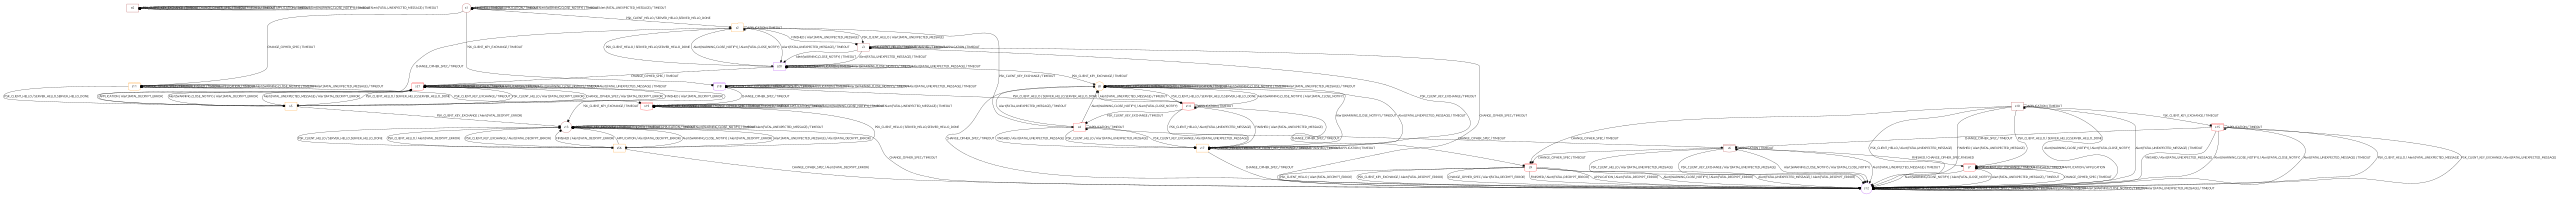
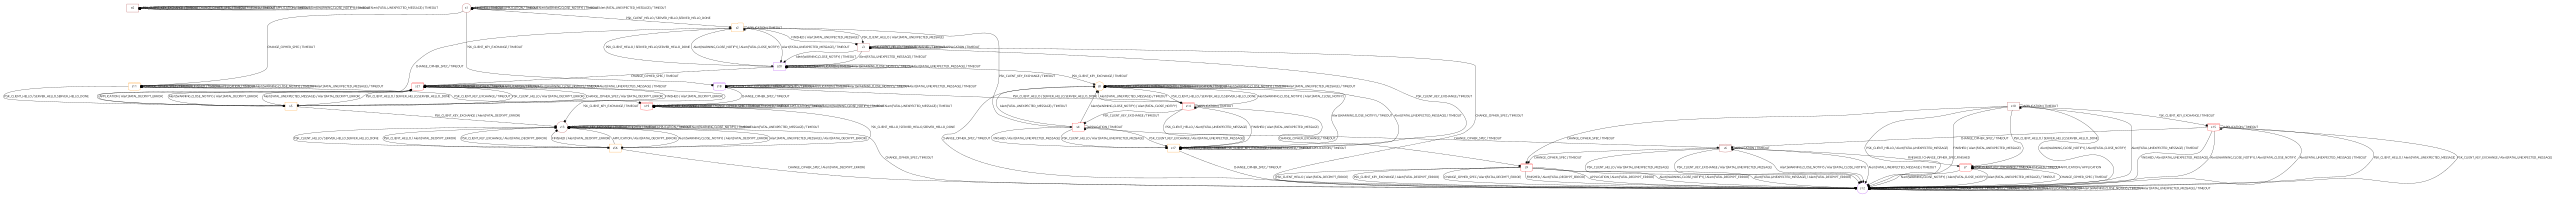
  digraph {
    fontname=Ubuntu
    node [color=red fontname=Ubuntu shape=cylinder]
    edge [arrowhead=box fontname=Ubuntu]
    n1 [color=brown label=s0 shape=box]
    n2 [color=brown label=s1 shape=circle]
    n3 [color=darkorange label=s2 shape=folder]
    n4 [color=darkorange label=s11]
    n5 [color=purple label=s18]
    n6 [color=brown label=s3 shape=box]
    n7 [label=s4 shape=folder]
    n8 [color=darkorange label=s5 shape=box]
    n9 [color=purple label=s20 shape=box]
    n10 [label=s19]
    n11 [label=s14]
    n12 [color=purple label=s12 shape=circle]
    n13 [color=darkorange label=s17 shape=box]
    n14 [color=brown label=s6]
    n15 [color=darkorange label=s8 shape=circle]
    n16 [color=brown label=s13 shape=circle]
    n17 [label=s21]
    n18 [color=darkorange label=s56 shape=box]
    n19 [label=s9]
    n20 [label=s7]
    n21 [color=brown label=s10 shape=box]
    n22 [label=s15]
    n1 -> n1 [label="PSK_CLIENT_KEY_EXCHANGE / TIMEOUT"]
    n1 -> n1 [label="CHANGE_CIPHER_SPEC / TIMEOUT"]
    n1 -> n1 [arrowhead=diamond label="FINISHED / TIMEOUT"]
    n1 -> n1 [arrowhead=diamond label="APPLICATION / TIMEOUT"]
    n1 -> n1 [label="Alert(WARNING,CLOSE_NOTIFY) / TIMEOUT"]
    n1 -> n1 [label="Alert(FATAL,UNEXPECTED_MESSAGE) / TIMEOUT"]
    n2 -> n2 [arrowhead=diamond label="FINISHED / TIMEOUT"]
    n2 -> n2 [label="APPLICATION / TIMEOUT"]
    n2 -> n2 [label="Alert(WARNING,CLOSE_NOTIFY) / TIMEOUT"]
    n2 -> n2 [arrowhead=diamond label="Alert(FATAL,UNEXPECTED_MESSAGE) / TIMEOUT"]
    n2 -> n3 [arrowhead=diamond label="PSK_CLIENT_HELLO / SERVER_HELLO,SERVER_HELLO_DONE"]
    n2 -> n4 [arrowhead=diamond label="CHANGE_CIPHER_SPEC / TIMEOUT"]
    n2 -> n5 [label="PSK_CLIENT_KEY_EXCHANGE / TIMEOUT"]
    n3 -> n3 [label="APPLICATION / TIMEOUT"]
    n3 -> n6 [arrowhead=diamond label="PSK_CLIENT_HELLO / Alert(FATAL,UNEXPECTED_MESSAGE)"]
    n3 -> n6 [label="FINISHED / Alert(FATAL,UNEXPECTED_MESSAGE)"]
    n3 -> n7 [arrowhead=diamond label="PSK_CLIENT_KEY_EXCHANGE / TIMEOUT"]
    n3 -> n8 [arrowhead=diamond label="CHANGE_CIPHER_SPEC / TIMEOUT"]
    n3 -> n9 [arrowhead=diamond label="Alert(WARNING,CLOSE_NOTIFY) / Alert(FATAL,CLOSE_NOTIFY)"]
    n3 -> n9 [arrowhead=diamond label="Alert(FATAL,UNEXPECTED_MESSAGE) / TIMEOUT"]
    n4 -> n4 [label="CHANGE_CIPHER_SPEC / TIMEOUT"]
    n4 -> n4 [arrowhead=diamond label="FINISHED / TIMEOUT"]
    n4 -> n4 [arrowhead=diamond label="APPLICATION / TIMEOUT"]
    n4 -> n4 [label="Alert(WARNING,CLOSE_NOTIFY) / TIMEOUT"]
    n4 -> n4 [arrowhead=diamond label="Alert(FATAL,UNEXPECTED_MESSAGE) / TIMEOUT"]
    n4 -> n8 [label="PSK_CLIENT_HELLO / SERVER_HELLO,SERVER_HELLO_DONE"]
    n4 -> n10 [label="PSK_CLIENT_KEY_EXCHANGE / TIMEOUT"]
    n5 -> n5 [label="PSK_CLIENT_KEY_EXCHANGE / TIMEOUT"]
    n5 -> n5 [label="FINISHED / TIMEOUT"]
    n5 -> n5 [label="APPLICATION / TIMEOUT"]
    n5 -> n5 [arrowhead=diamond label="Alert(WARNING,CLOSE_NOTIFY) / TIMEOUT"]
    n5 -> n5 [arrowhead=diamond label="Alert(FATAL,UNEXPECTED_MESSAGE) / TIMEOUT"]
    n5 -> n10 [label="CHANGE_CIPHER_SPEC / TIMEOUT"]
    n5 -> n11 [arrowhead=diamond label="PSK_CLIENT_HELLO / SERVER_HELLO,SERVER_HELLO_DONE"]
    n6 -> n6 [label="PSK_CLIENT_HELLO / TIMEOUT"]
    n6 -> n6 [label="FINISHED / TIMEOUT"]
    n6 -> n6 [arrowhead=diamond label="APPLICATION / TIMEOUT"]
    n6 -> n9 [arrowhead=diamond label="Alert(WARNING,CLOSE_NOTIFY) / TIMEOUT"]
    n6 -> n9 [arrowhead=diamond label="Alert(FATAL,UNEXPECTED_MESSAGE) / TIMEOUT"]
    n6 -> n12 [arrowhead=diamond label="CHANGE_CIPHER_SPEC / TIMEOUT"]
    n6 -> n13 [arrowhead=diamond label="PSK_CLIENT_KEY_EXCHANGE / TIMEOUT"]
    n7 -> n7 [label="APPLICATION / TIMEOUT"]
    n7 -> n13 [label="PSK_CLIENT_HELLO / Alert(FATAL,UNEXPECTED_MESSAGE)"]
    n7 -> n13 [arrowhead=diamond label="PSK_CLIENT_KEY_EXCHANGE / Alert(FATAL,UNEXPECTED_MESSAGE)"]
    n7 -> n13 [label="FINISHED / Alert(FATAL,UNEXPECTED_MESSAGE)"]
    n7 -> n14 [arrowhead=diamond label="CHANGE_CIPHER_SPEC / TIMEOUT"]
    n7 -> n15 [arrowhead=diamond label="Alert(WARNING,CLOSE_NOTIFY) / Alert(FATAL,CLOSE_NOTIFY)"]
    n7 -> n15 [label="Alert(FATAL,UNEXPECTED_MESSAGE) / TIMEOUT"]
    n8 -> n16 [label="PSK_CLIENT_KEY_EXCHANGE / Alert(FATAL,DECRYPT_ERROR)"]
    n8 -> n17 [arrowhead=diamond label="PSK_CLIENT_HELLO / Alert(FATAL,DECRYPT_ERROR)"]
    n8 -> n17 [arrowhead=diamond label="CHANGE_CIPHER_SPEC / Alert(FATAL,DECRYPT_ERROR)"]
    n8 -> n17 [label="FINISHED / Alert(FATAL,DECRYPT_ERROR)"]
    n8 -> n17 [label="APPLICATION / Alert(FATAL,DECRYPT_ERROR)"]
    n8 -> n17 [arrowhead=diamond label="Alert(WARNING,CLOSE_NOTIFY) / Alert(FATAL,DECRYPT_ERROR)"]
    n8 -> n17 [arrowhead=diamond label="Alert(FATAL,UNEXPECTED_MESSAGE) / Alert(FATAL,DECRYPT_ERROR)"]
    n9 -> n3 [arrowhead=diamond label="PSK_CLIENT_HELLO / SERVER_HELLO,SERVER_HELLO_DONE"]
    n9 -> n9 [label="FINISHED / TIMEOUT"]
    n9 -> n9 [arrowhead=diamond label="APPLICATION / TIMEOUT"]
    n9 -> n9 [label="Alert(WARNING,CLOSE_NOTIFY) / TIMEOUT"]
    n9 -> n9 [arrowhead=diamond label="Alert(FATAL,UNEXPECTED_MESSAGE) / TIMEOUT"]
    n9 -> n15 [arrowhead=diamond label="PSK_CLIENT_KEY_EXCHANGE / TIMEOUT"]
    n9 -> n17 [label="CHANGE_CIPHER_SPEC / TIMEOUT"]
    n10 -> n10 [arrowhead=diamond label="PSK_CLIENT_KEY_EXCHANGE / TIMEOUT"]
    n10 -> n10 [label="CHANGE_CIPHER_SPEC / TIMEOUT"]
    n10 -> n10 [label="FINISHED / TIMEOUT"]
    n10 -> n10 [arrowhead=diamond label="APPLICATION / TIMEOUT"]
    n10 -> n10 [arrowhead=diamond label="Alert(WARNING,CLOSE_NOTIFY) / TIMEOUT"]
    n10 -> n10 [arrowhead=diamond label="Alert(FATAL,UNEXPECTED_MESSAGE) / TIMEOUT"]
    n10 -> n18 [label="PSK_CLIENT_HELLO / SERVER_HELLO,SERVER_HELLO_DONE"]
    n11 -> n7 [label="PSK_CLIENT_KEY_EXCHANGE / TIMEOUT"]
    n11 -> n11 [label="APPLICATION / TIMEOUT"]
    n11 -> n13 [arrowhead=diamond label="PSK_CLIENT_HELLO / Alert(FATAL,UNEXPECTED_MESSAGE)"]
    n11 -> n13 [label="FINISHED / Alert(FATAL,UNEXPECTED_MESSAGE)"]
    n11 -> n15 [label="Alert(WARNING,CLOSE_NOTIFY) / Alert(FATAL,CLOSE_NOTIFY)"]
    n11 -> n15 [arrowhead=diamond label="Alert(FATAL,UNEXPECTED_MESSAGE) / TIMEOUT"]
-   n11 -> n19 [label="CHANGE_CIPHER_SPEC / TIMEOUT"]
+   n11 -> n19 [label="CHANGE_CIPHER_EXCHANGE / TIMEOUT"]
    n12 -> n12 [arrowhead=diamond label="PSK_CLIENT_HELLO / TIMEOUT"]
    n12 -> n12 [arrowhead=diamond label="PSK_CLIENT_KEY_EXCHANGE / TIMEOUT"]
    n12 -> n12 [arrowhead=diamond label="CHANGE_CIPHER_SPEC / TIMEOUT"]
    n12 -> n12 [label="FINISHED / TIMEOUT"]
    n12 -> n12 [label="APPLICATION / TIMEOUT"]
    n12 -> n12 [arrowhead=diamond label="Alert(WARNING,CLOSE_NOTIFY) / TIMEOUT"]
    n12 -> n12 [arrowhead=diamond label="Alert(FATAL,UNEXPECTED_MESSAGE) / TIMEOUT"]
    n13 -> n12 [arrowhead=diamond label="CHANGE_CIPHER_SPEC / TIMEOUT"]
    n13 -> n13 [label="PSK_CLIENT_HELLO / TIMEOUT"]
    n13 -> n13 [label="PSK_CLIENT_KEY_EXCHANGE / TIMEOUT"]
    n13 -> n13 [arrowhead=diamond label="FINISHED / TIMEOUT"]
    n13 -> n13 [label="APPLICATION / TIMEOUT"]
    n13 -> n15 [arrowhead=diamond label="Alert(WARNING,CLOSE_NOTIFY) / TIMEOUT"]
    n13 -> n15 [arrowhead=diamond label="Alert(FATAL,UNEXPECTED_MESSAGE) / TIMEOUT"]
    n14 -> n12 [label="PSK_CLIENT_HELLO / Alert(FATAL,UNEXPECTED_MESSAGE)"]
    n14 -> n12 [label="PSK_CLIENT_KEY_EXCHANGE / Alert(FATAL,UNEXPECTED_MESSAGE)"]
    n14 -> n12 [arrowhead=diamond label="Alert(WARNING,CLOSE_NOTIFY) / Alert(FATAL,CLOSE_NOTIFY)"]
    n14 -> n12 [arrowhead=diamond label="Alert(FATAL,UNEXPECTED_MESSAGE) / TIMEOUT"]
    n14 -> n14 [arrowhead=diamond label="APPLICATION / TIMEOUT"]
    n14 -> n19 [arrowhead=diamond label="CHANGE_CIPHER_SPEC / TIMEOUT"]
    n14 -> n20 [arrowhead=diamond label="FINISHED / CHANGE_CIPHER_SPEC,FINISHED"]
    n15 -> n11 [arrowhead=diamond label="PSK_CLIENT_HELLO / SERVER_HELLO,SERVER_HELLO_DONE"]
    n15 -> n12 [label="CHANGE_CIPHER_SPEC / TIMEOUT"]
    n15 -> n15 [label="PSK_CLIENT_KEY_EXCHANGE / TIMEOUT"]
    n15 -> n15 [arrowhead=diamond label="FINISHED / TIMEOUT"]
    n15 -> n15 [arrowhead=diamond label="APPLICATION / TIMEOUT"]
    n15 -> n15 [label="Alert(WARNING,CLOSE_NOTIFY) / TIMEOUT"]
    n15 -> n15 [label="Alert(FATAL,UNEXPECTED_MESSAGE) / TIMEOUT"]
    n16 -> n12 [arrowhead=diamond label="CHANGE_CIPHER_SPEC / TIMEOUT"]
    n16 -> n16 [arrowhead=diamond label="PSK_CLIENT_KEY_EXCHANGE / TIMEOUT"]
    n16 -> n16 [arrowhead=diamond label="FINISHED / TIMEOUT"]
    n16 -> n16 [arrowhead=diamond label="APPLICATION / TIMEOUT"]
    n16 -> n16 [label="Alert(WARNING,CLOSE_NOTIFY) / TIMEOUT"]
    n16 -> n16 [arrowhead=diamond label="Alert(FATAL,UNEXPECTED_MESSAGE) / TIMEOUT"]
    n16 -> n18 [label="PSK_CLIENT_HELLO / SERVER_HELLO,SERVER_HELLO_DONE"]
    n17 -> n8 [label="PSK_CLIENT_HELLO / SERVER_HELLO,SERVER_HELLO_DONE"]
    n17 -> n16 [label="PSK_CLIENT_KEY_EXCHANGE / TIMEOUT"]
    n17 -> n17 [arrowhead=diamond label="CHANGE_CIPHER_SPEC / TIMEOUT"]
    n17 -> n17 [label="FINISHED / TIMEOUT"]
    n17 -> n17 [label="APPLICATION / TIMEOUT"]
    n17 -> n17 [label="Alert(WARNING,CLOSE_NOTIFY) / TIMEOUT"]
    n17 -> n17 [label="Alert(FATAL,UNEXPECTED_MESSAGE) / TIMEOUT"]
    n18 -> n12 [label="CHANGE_CIPHER_SPEC / Alert(FATAL,DECRYPT_ERROR)"]
    n18 -> n16 [label="PSK_CLIENT_HELLO / Alert(FATAL,DECRYPT_ERROR)"]
    n18 -> n16 [label="PSK_CLIENT_KEY_EXCHANGE / Alert(FATAL,DECRYPT_ERROR)"]
    n18 -> n16 [label="FINISHED / Alert(FATAL,DECRYPT_ERROR)"]
    n18 -> n16 [arrowhead=diamond label="APPLICATION / Alert(FATAL,DECRYPT_ERROR)"]
    n18 -> n16 [arrowhead=diamond label="Alert(WARNING,CLOSE_NOTIFY) / Alert(FATAL,DECRYPT_ERROR)"]
    n18 -> n16 [arrowhead=diamond label="Alert(FATAL,UNEXPECTED_MESSAGE) / Alert(FATAL,DECRYPT_ERROR)"]
    n19 -> n12 [label="PSK_CLIENT_HELLO / Alert(FATAL,DECRYPT_ERROR)"]
    n19 -> n12 [arrowhead=diamond label="PSK_CLIENT_KEY_EXCHANGE / Alert(FATAL,DECRYPT_ERROR)"]
    n19 -> n12 [arrowhead=diamond label="CHANGE_CIPHER_SPEC / Alert(FATAL,DECRYPT_ERROR)"]
    n19 -> n12 [label="FINISHED / Alert(FATAL,DECRYPT_ERROR)"]
    n19 -> n12 [label="APPLICATION / Alert(FATAL,DECRYPT_ERROR)"]
    n19 -> n12 [arrowhead=diamond label="Alert(WARNING,CLOSE_NOTIFY) / Alert(FATAL,DECRYPT_ERROR)"]
    n19 -> n12 [label="Alert(FATAL,UNEXPECTED_MESSAGE) / Alert(FATAL,DECRYPT_ERROR)"]
    n20 -> n12 [label="CHANGE_CIPHER_SPEC / TIMEOUT"]
    n20 -> n12 [label="Alert(WARNING,CLOSE_NOTIFY) / Alert(FATAL,CLOSE_NOTIFY)"]
    n20 -> n12 [arrowhead=diamond label="Alert(FATAL,UNEXPECTED_MESSAGE) / TIMEOUT"]
    n20 -> n20 [label="PSK_CLIENT_KEY_EXCHANGE / TIMEOUT"]
    n20 -> n20 [arrowhead=diamond label="FINISHED / TIMEOUT"]
    n20 -> n20 [label="APPLICATION / APPLICATION"]
    n21 -> n12 [label="PSK_CLIENT_HELLO / Alert(FATAL,UNEXPECTED_MESSAGE)"]
    n21 -> n12 [label="FINISHED / Alert(FATAL,UNEXPECTED_MESSAGE)"]
    n21 -> n12 [label="Alert(WARNING,CLOSE_NOTIFY) / Alert(FATAL,CLOSE_NOTIFY)"]
    n21 -> n12 [label="Alert(FATAL,UNEXPECTED_MESSAGE) / TIMEOUT"]
    n21 -> n19 [label="CHANGE_CIPHER_SPEC / TIMEOUT"]
    n21 -> n20 [label="PSK_CLIENT_HELLO / SERVER_HELLO,SERVER_HELLO_DONE"]
    n21 -> n21 [label="APPLICATION / TIMEOUT"]
    n21 -> n22 [label="PSK_CLIENT_KEY_EXCHANGE / TIMEOUT"]
    n22 -> n12 [arrowhead=diamond label="PSK_CLIENT_HELLO / Alert(FATAL,UNEXPECTED_MESSAGE)"]
    n22 -> n12 [arrowhead=diamond label="PSK_CLIENT_KEY_EXCHANGE / Alert(FATAL,UNEXPECTED_MESSAGE)"]
    n22 -> n12 [label="FINISHED / Alert(FATAL,UNEXPECTED_MESSAGE)"]
    n22 -> n12 [arrowhead=diamond label="Alert(WARNING,CLOSE_NOTIFY) / Alert(FATAL,CLOSE_NOTIFY)"]
    n22 -> n12 [arrowhead=diamond label="Alert(FATAL,UNEXPECTED_MESSAGE) / TIMEOUT"]
    n22 -> n14 [label="CHANGE_CIPHER_SPEC / TIMEOUT"]
    n22 -> n22 [arrowhead=diamond label="APPLICATION / TIMEOUT"]
  }
